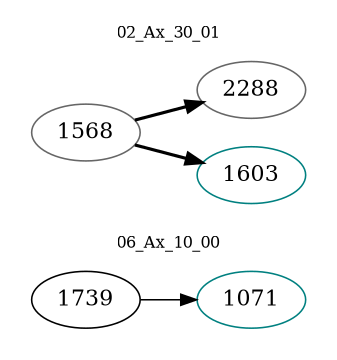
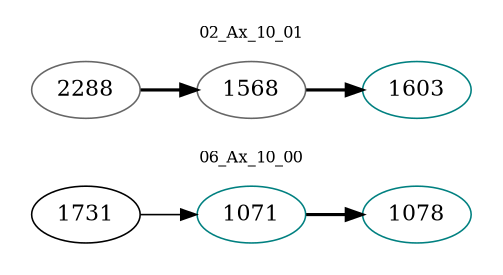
  digraph {
    rankdir=LR
    node [color=teal]
    edge [color=black style=bold]
    n1 [label=1071]
-   n3 [color=black label=1739]
+   n2 [label=1078]
+   n3 [color=black label=1731]
    n4 [color=gray40 label=1568]
    n5 [label=1603]
    n6 [color=gray40 label=2288]
    subgraph cluster_1 {
      color=white
      fontsize=10
      label="06_Ax_10_00"
      n1
+     n2
      n3
    }
    subgraph cluster_2 {
      color=white
      fontsize=10
-     label="02_Ax_30_01"
+     label="02_Ax_10_01"
      n4
      n5
      n6
    }
+   n1 -> n2
    n3 -> n1 [style=solid]
    n4 -> n5
-   n4 -> n6
+   n6 -> n4
  }
